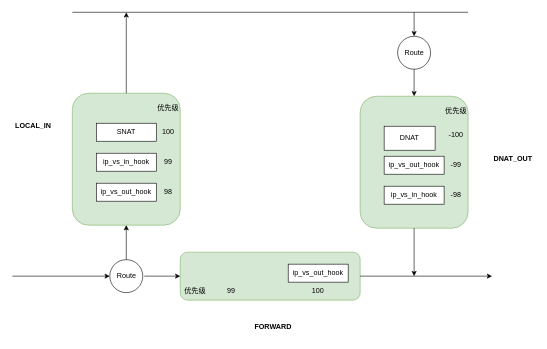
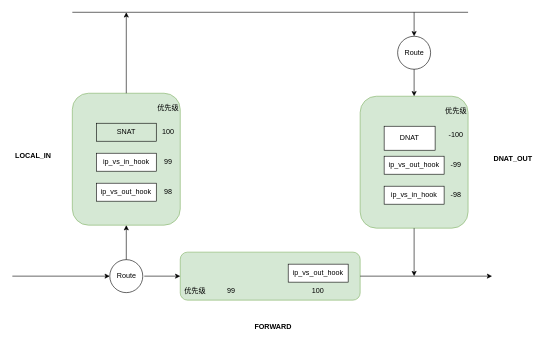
  <mxCell id="0" />
  <mxCell id="1" parent="0" />
  <mxCell id="2" value="" style="rounded=1;whiteSpace=wrap;html=1;fillColor=#d5e8d4;strokeColor=#82b366;" vertex="1" parent="1"><mxGeometry x="120" y="155" width="180" height="220" as="geometry" /></mxCell>
- <mxCell id="3" value="SNAT" style="rounded=0;whiteSpace=wrap;html=1;" vertex="1" parent="1"><mxGeometry x="160" y="205" width="100" height="30" as="geometry" /></mxCell>
+ <mxCell id="3" value="SNAT" style="rounded=0;whiteSpace=wrap;html=1;fillColor=#d5e8d4;" vertex="1" parent="1"><mxGeometry x="160" y="205" width="100" height="30" as="geometry" /></mxCell>
  <mxCell id="4" value="ip_vs_in_hook" style="rounded=0;whiteSpace=wrap;html=1;" vertex="1" parent="1"><mxGeometry x="160" y="255" width="100" height="30" as="geometry" /></mxCell>
  <mxCell id="5" value="ip_vs_out_hook" style="rounded=0;whiteSpace=wrap;html=1;" vertex="1" parent="1"><mxGeometry x="160" y="305" width="100" height="30" as="geometry" /></mxCell>
  <mxCell id="6" value="100" style="text;html=1;strokeColor=none;fillColor=none;align=center;verticalAlign=middle;whiteSpace=wrap;rounded=0;" vertex="1" parent="1"><mxGeometry x="260" y="205" width="40" height="30" as="geometry" /></mxCell>
  <mxCell id="7" value="99" style="text;html=1;strokeColor=none;fillColor=none;align=center;verticalAlign=middle;whiteSpace=wrap;rounded=0;" vertex="1" parent="1"><mxGeometry x="260" y="255" width="40" height="30" as="geometry" /></mxCell>
  <mxCell id="8" value="98" style="text;html=1;strokeColor=none;fillColor=none;align=center;verticalAlign=middle;whiteSpace=wrap;rounded=0;" vertex="1" parent="1"><mxGeometry x="260" y="305" width="40" height="30" as="geometry" /></mxCell>
  <mxCell id="9" value="优先级" style="text;html=1;strokeColor=none;fillColor=none;align=center;verticalAlign=middle;whiteSpace=wrap;rounded=0;" vertex="1" parent="1"><mxGeometry x="250" y="165" width="60" height="30" as="geometry" /></mxCell>
  <mxCell id="10" value="" style="rounded=1;whiteSpace=wrap;html=1;fillColor=#d5e8d4;strokeColor=#82b366;" vertex="1" parent="1"><mxGeometry x="600" y="160" width="180" height="220" as="geometry" /></mxCell>
  <mxCell id="11" value="DNAT" style="rounded=0;whiteSpace=wrap;html=1;" vertex="1" parent="1"><mxGeometry x="640" y="210" width="85" height="40" as="geometry" /></mxCell>
  <mxCell id="12" value="ip_vs_out_hook" style="rounded=0;whiteSpace=wrap;html=1;" vertex="1" parent="1"><mxGeometry x="640" y="260" width="100" height="30" as="geometry" /></mxCell>
  <mxCell id="13" value="ip_vs_in_hook" style="rounded=0;whiteSpace=wrap;html=1;" vertex="1" parent="1"><mxGeometry x="640" y="310" width="100" height="30" as="geometry" /></mxCell>
  <mxCell id="14" value="-100" style="text;html=1;strokeColor=none;fillColor=none;align=center;verticalAlign=middle;whiteSpace=wrap;rounded=0;" vertex="1" parent="1"><mxGeometry x="740" y="210" width="40" height="30" as="geometry" /></mxCell>
  <mxCell id="15" value="-99" style="text;html=1;strokeColor=none;fillColor=none;align=center;verticalAlign=middle;whiteSpace=wrap;rounded=0;" vertex="1" parent="1"><mxGeometry x="740" y="260" width="40" height="30" as="geometry" /></mxCell>
  <mxCell id="16" value="-98" style="text;html=1;strokeColor=none;fillColor=none;align=center;verticalAlign=middle;whiteSpace=wrap;rounded=0;" vertex="1" parent="1"><mxGeometry x="740" y="310" width="40" height="30" as="geometry" /></mxCell>
  <mxCell id="17" value="优先级" style="text;html=1;strokeColor=none;fillColor=none;align=center;verticalAlign=middle;whiteSpace=wrap;rounded=0;" vertex="1" parent="1"><mxGeometry x="730" y="170" width="60" height="30" as="geometry" /></mxCell>
- <mxCell id="18" value="LOCAL_IN" style="text;html=1;align=center;verticalAlign=middle;whiteSpace=wrap;rounded=0;fontColor=#000000;fontStyle=1" vertex="1" parent="1"><mxGeometry x="20" y="195" width="70" height="30" as="geometry" /></mxCell>
+ <mxCell id="18" value="LOCAL_IN" style="text;html=1;align=center;verticalAlign=middle;whiteSpace=wrap;rounded=0;fontColor=#000000;fontStyle=1" vertex="1" parent="1"><mxGeometry y="245" width="70" height="30" as="geometry" x="20" /></mxCell>
  <mxCell id="19" value="DNAT_OUT" style="text;html=1;strokeColor=none;fillColor=none;align=center;verticalAlign=middle;whiteSpace=wrap;rounded=0;fontColor=#000000;fontStyle=1" vertex="1" parent="1"><mxGeometry x="820" y="250" width="70" height="30" as="geometry" /></mxCell>
  <mxCell id="20" value="" style="rounded=1;whiteSpace=wrap;html=1;fillColor=#d5e8d4;strokeColor=#82b366;" vertex="1" parent="1"><mxGeometry x="300" y="420" width="300" height="80" as="geometry" /></mxCell>
  <mxCell id="21" value="ip_vs_out_hook" style="rounded=0;whiteSpace=wrap;html=1;" vertex="1" parent="1"><mxGeometry x="480" y="440" width="100" height="30" as="geometry" /></mxCell>
  <mxCell id="22" value="99" style="text;html=1;strokeColor=none;fillColor=none;align=center;verticalAlign=middle;whiteSpace=wrap;rounded=0;" vertex="1" parent="1"><mxGeometry x="365" y="470" width="40" height="30" as="geometry" /></mxCell>
  <mxCell id="23" value="100" style="text;html=1;strokeColor=none;fillColor=none;align=center;verticalAlign=middle;whiteSpace=wrap;rounded=0;" vertex="1" parent="1"><mxGeometry x="510" y="470" width="40" height="30" as="geometry" /></mxCell>
  <mxCell id="24" value="优先级" style="text;html=1;strokeColor=none;fillColor=none;align=center;verticalAlign=middle;whiteSpace=wrap;rounded=0;" vertex="1" parent="1"><mxGeometry x="300" y="470" width="50" height="30" as="geometry" /></mxCell>
  <mxCell id="25" value="FORWARD" style="text;html=1;strokeColor=none;fillColor=none;align=center;verticalAlign=middle;whiteSpace=wrap;rounded=0;fontStyle=1" vertex="1" parent="1"><mxGeometry x="420" y="530" width="70" height="30" as="geometry" /></mxCell>
  <mxCell id="26" value="" style="endArrow=classic;html=1;rounded=0;entryX=0;entryY=0.5;entryDx=0;entryDy=0;" edge="1" parent="1" target="27"><mxGeometry width="50" height="50" relative="1" as="geometry"><mxPoint y="460" as="sourcePoint" x="20" /><mxPoint x="180" y="460" as="targetPoint" /></mxGeometry></mxCell>
  <mxCell id="27" value="Route" style="ellipse;whiteSpace=wrap;html=1;aspect=fixed;" vertex="1" parent="1"><mxGeometry x="182.5" y="432.5" width="55" height="55" as="geometry" /></mxCell>
  <mxCell id="28" value="" style="endArrow=classic;html=1;rounded=0;entryX=0;entryY=0.5;entryDx=0;entryDy=0;" edge="1" parent="1" target="20"><mxGeometry width="50" height="50" relative="1" as="geometry"><mxPoint x="240" y="460" as="sourcePoint" /><mxPoint x="193" y="470" as="targetPoint" /></mxGeometry></mxCell>
  <mxCell id="29" value="" style="endArrow=classic;html=1;rounded=0;entryX=0.5;entryY=1;entryDx=0;entryDy=0;" edge="1" parent="1" source="27" target="2"><mxGeometry width="50" height="50" relative="1" as="geometry"><mxPoint x="250" y="470" as="sourcePoint" /><mxPoint x="310" y="470" as="targetPoint" /></mxGeometry></mxCell>
  <mxCell id="30" value="Route" style="ellipse;whiteSpace=wrap;html=1;aspect=fixed;" vertex="1" parent="1"><mxGeometry x="662.5" y="60" width="55" height="55" as="geometry" /></mxCell>
  <mxCell id="31" value="" style="endArrow=classic;html=1;rounded=0;exitX=0.5;exitY=0;exitDx=0;exitDy=0;" edge="1" parent="1" source="2"><mxGeometry width="50" height="50" relative="1" as="geometry"><mxPoint x="220" y="443" as="sourcePoint" /><mxPoint x="210" y="20" as="targetPoint" /></mxGeometry></mxCell>
  <mxCell id="32" value="" style="endArrow=none;html=1;rounded=0;" edge="1" parent="1"><mxGeometry width="50" height="50" relative="1" as="geometry"><mxPoint x="120" y="20" as="sourcePoint" /><mxPoint x="780" y="20" as="targetPoint" /></mxGeometry></mxCell>
  <mxCell id="33" value="" style="endArrow=classic;html=1;rounded=0;" edge="1" parent="1" source="30" target="10"><mxGeometry width="50" height="50" relative="1" as="geometry"><mxPoint x="690" y="120" as="sourcePoint" /><mxPoint x="690" y="20" as="targetPoint" /></mxGeometry></mxCell>
  <mxCell id="34" value="" style="endArrow=classic;html=1;rounded=0;entryX=0.5;entryY=0;entryDx=0;entryDy=0;" edge="1" parent="1" target="30"><mxGeometry width="50" height="50" relative="1" as="geometry"><mxPoint x="690" y="20" as="sourcePoint" /><mxPoint x="700" y="170" as="targetPoint" /></mxGeometry></mxCell>
  <mxCell id="35" value="" style="endArrow=classic;html=1;rounded=0;exitX=1;exitY=0.5;exitDx=0;exitDy=0;" edge="1" parent="1" source="20"><mxGeometry width="50" height="50" relative="1" as="geometry"><mxPoint x="700" y="125" as="sourcePoint" /><mxPoint x="820" y="460" as="targetPoint" /></mxGeometry></mxCell>
  <mxCell id="36" value="" style="endArrow=classic;html=1;rounded=0;exitX=0.5;exitY=1;exitDx=0;exitDy=0;" edge="1" parent="1" source="10"><mxGeometry width="50" height="50" relative="1" as="geometry"><mxPoint x="700" y="125" as="sourcePoint" /><mxPoint x="690" y="460" as="targetPoint" /></mxGeometry></mxCell>
